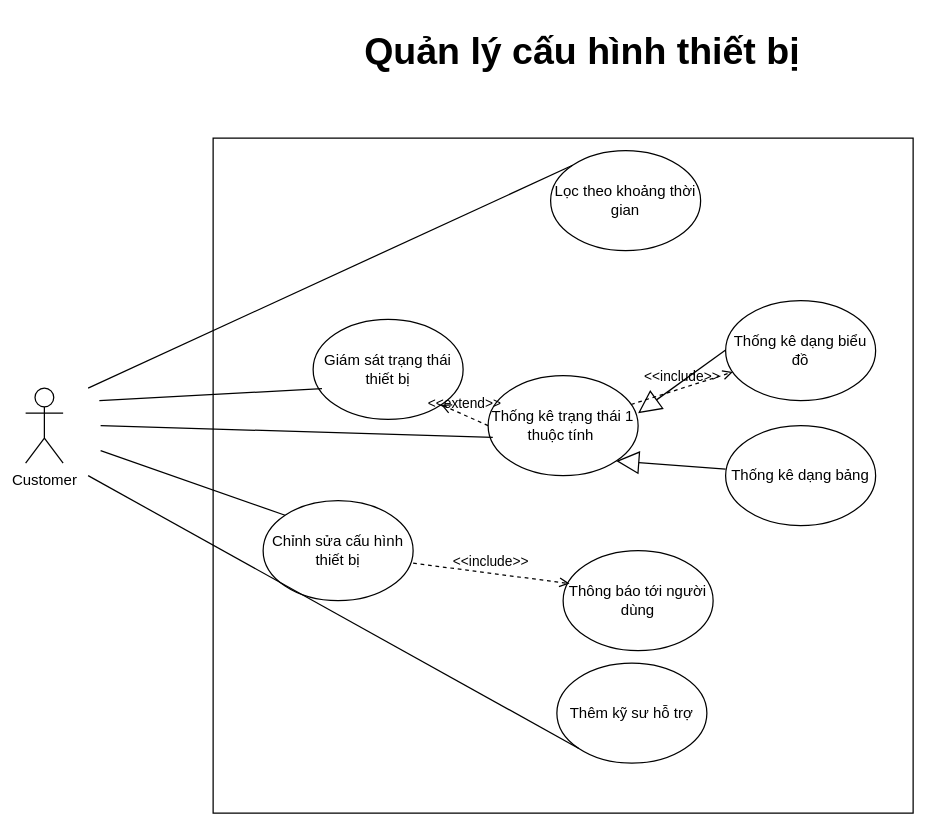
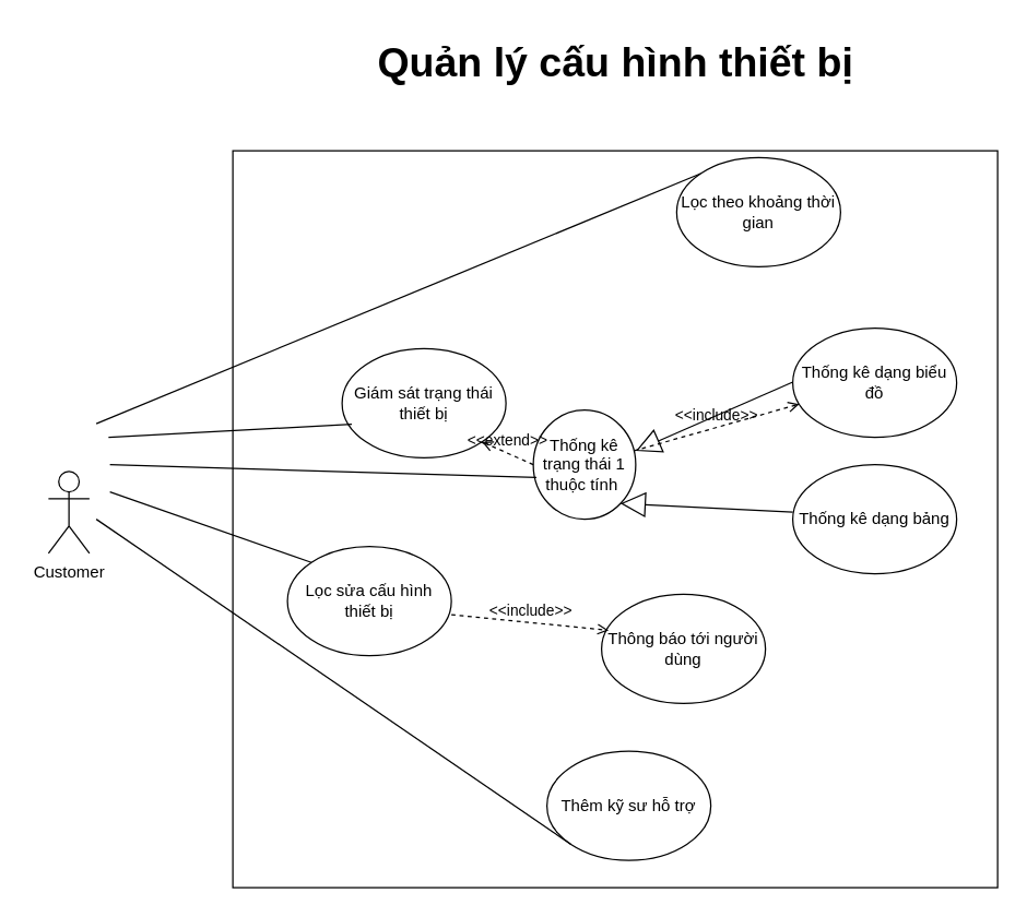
  <mxCell id="0" />
  <mxCell id="1" parent="0" />
  <mxCell id="2" value="" style="rounded=0;whiteSpace=wrap;html=1;fillColor=none;" vertex="1" parent="1"><mxGeometry x="170" y="110" width="560" height="540" as="geometry" /></mxCell>
- <mxCell id="3" value="Customer" style="shape=umlActor;verticalLabelPosition=bottom;verticalAlign=top;html=1;outlineConnect=0;" vertex="1" parent="1"><mxGeometry x="20" y="310" width="30" height="60" as="geometry" /></mxCell>
+ <mxCell id="3" value="Customer" style="shape=umlActor;verticalLabelPosition=bottom;verticalAlign=top;html=1;outlineConnect=0;" vertex="1" parent="1"><mxGeometry x="35" y="345" width="30" height="60" as="geometry" /></mxCell>
  <mxCell id="4" value="Giám sát trạng thái thiết bị" style="ellipse;whiteSpace=wrap;html=1;" vertex="1" parent="1"><mxGeometry x="250" y="255" width="120" height="80" as="geometry" /></mxCell>
- <mxCell id="5" value="Lọc theo khoảng thời gian" style="ellipse;whiteSpace=wrap;html=1;" vertex="1" parent="1"><mxGeometry x="440" y="120" width="120" height="80" as="geometry" /></mxCell>
- <mxCell id="6" value="Thống kê trạng thái 1 thuộc tính&amp;nbsp;" style="ellipse;whiteSpace=wrap;html=1;" vertex="1" parent="1"><mxGeometry x="390" y="300" width="120" height="80" as="geometry" /></mxCell>
+ <mxCell id="5" value="Lọc theo khoảng thời gian" style="ellipse;whiteSpace=wrap;html=1;" vertex="1" parent="1"><mxGeometry x="495" y="115" width="120" height="80" as="geometry" /></mxCell>
+ <mxCell id="6" value="Thống kê trạng thái 1 thuộc tính&amp;nbsp;" style="ellipse;whiteSpace=wrap;html=1;" vertex="1" parent="1"><mxGeometry x="390" y="300" width="75" height="80" as="geometry" /></mxCell>
  <mxCell id="7" value="Thống kê dạng biểu đồ" style="ellipse;whiteSpace=wrap;html=1;" vertex="1" parent="1"><mxGeometry x="580" y="240" width="120" height="80" as="geometry" /></mxCell>
  <mxCell id="8" value="Thống kê dạng bảng" style="ellipse;whiteSpace=wrap;html=1;" vertex="1" parent="1"><mxGeometry x="580" y="340" width="120" height="80" as="geometry" /></mxCell>
- <mxCell id="9" value="Chỉnh sửa cấu hình thiết bị" style="ellipse;whiteSpace=wrap;html=1;" vertex="1" parent="1"><mxGeometry x="210" y="400" width="120" height="80" as="geometry" /></mxCell>
- <mxCell id="10" value="Thông báo tới người dùng" style="ellipse;whiteSpace=wrap;html=1;" vertex="1" parent="1"><mxGeometry x="450" y="440" width="120" height="80" as="geometry" /></mxCell>
- <mxCell id="11" value="Thêm kỹ sư hỗ trợ" style="ellipse;whiteSpace=wrap;html=1;" vertex="1" parent="1"><mxGeometry x="445" y="530" width="120" height="80" as="geometry" /></mxCell>
+ <mxCell id="9" value="Lọc sửa cấu hình thiết bị" style="ellipse;whiteSpace=wrap;html=1;" vertex="1" parent="1"><mxGeometry x="210" y="400" width="120" height="80" as="geometry" /></mxCell>
+ <mxCell id="10" value="Thông báo tới người dùng" style="ellipse;whiteSpace=wrap;html=1;" vertex="1" parent="1"><mxGeometry x="440" y="435" width="120" height="80" as="geometry" /></mxCell>
+ <mxCell id="11" value="Thêm kỹ sư hỗ trợ" style="ellipse;whiteSpace=wrap;html=1;" vertex="1" parent="1"><mxGeometry x="400" y="550" width="120" height="80" as="geometry" /></mxCell>
  <mxCell id="12" value="&amp;lt;&amp;lt;include&amp;gt;&amp;gt;" style="html=1;verticalAlign=bottom;labelBackgroundColor=none;endArrow=open;endFill=0;dashed=1;rounded=0;entryX=0.043;entryY=0.33;entryDx=0;entryDy=0;entryPerimeter=0;" edge="1" parent="1" target="10"><mxGeometry width="160" relative="1" as="geometry"><mxPoint x="330" y="450" as="sourcePoint" /><mxPoint x="450" y="460" as="targetPoint" /></mxGeometry></mxCell>
  <mxCell id="13" value="&amp;lt;&amp;lt;extend&amp;gt;&amp;gt;" style="html=1;verticalAlign=bottom;labelBackgroundColor=none;endArrow=open;endFill=0;dashed=1;rounded=0;exitX=0;exitY=0.5;exitDx=0;exitDy=0;entryX=1;entryY=1;entryDx=0;entryDy=0;" edge="1" parent="1" source="6" target="4"><mxGeometry width="160" relative="1" as="geometry"><mxPoint x="290" y="379.5" as="sourcePoint" /><mxPoint x="450" y="379.5" as="targetPoint" /></mxGeometry></mxCell>
  <mxCell id="14" value="" style="endArrow=block;endSize=16;endFill=0;html=1;rounded=0;entryX=1;entryY=0.375;entryDx=0;entryDy=0;entryPerimeter=0;" edge="1" parent="1" target="6"><mxGeometry width="160" relative="1" as="geometry"><mxPoint x="580" y="279.5" as="sourcePoint" /><mxPoint x="740" y="279.5" as="targetPoint" /></mxGeometry></mxCell>
  <mxCell id="15" value="" style="endArrow=block;endSize=16;endFill=0;html=1;rounded=0;entryX=1;entryY=1;entryDx=0;entryDy=0;" edge="1" parent="1" target="6"><mxGeometry width="160" relative="1" as="geometry"><mxPoint x="580" y="374.75" as="sourcePoint" /><mxPoint x="510" y="385.25" as="targetPoint" /></mxGeometry></mxCell>
  <mxCell id="16" value="" style="endArrow=none;html=1;rounded=0;entryX=0.059;entryY=0.693;entryDx=0;entryDy=0;entryPerimeter=0;" edge="1" parent="1" target="4"><mxGeometry width="50" height="50" relative="1" as="geometry"><mxPoint x="79" y="320" as="sourcePoint" /><mxPoint x="210" y="290" as="targetPoint" /></mxGeometry></mxCell>
  <mxCell id="17" value="" style="endArrow=none;html=1;rounded=0;entryX=0;entryY=0;entryDx=0;entryDy=0;" edge="1" parent="1" target="9"><mxGeometry width="50" height="50" relative="1" as="geometry"><mxPoint x="80" y="360" as="sourcePoint" /><mxPoint x="160" y="330" as="targetPoint" /></mxGeometry></mxCell>
  <mxCell id="18" value="" style="endArrow=none;html=1;rounded=0;entryX=0;entryY=0;entryDx=0;entryDy=0;" edge="1" parent="1" target="5"><mxGeometry width="50" height="50" relative="1" as="geometry"><mxPoint x="70" y="310" as="sourcePoint" /><mxPoint x="487.574" y="109.996" as="targetPoint" /></mxGeometry></mxCell>
  <mxCell id="19" value="" style="endArrow=none;html=1;rounded=0;entryX=0;entryY=1;entryDx=0;entryDy=0;" edge="1" parent="1" target="11"><mxGeometry width="50" height="50" relative="1" as="geometry"><mxPoint x="70" y="380" as="sourcePoint" /><mxPoint x="110" y="480" as="targetPoint" /></mxGeometry></mxCell>
  <mxCell id="20" value="&amp;lt;&amp;lt;include&amp;gt;&amp;gt;" style="html=1;verticalAlign=bottom;labelBackgroundColor=none;endArrow=open;endFill=0;dashed=1;rounded=0;" edge="1" parent="1" source="6" target="7"><mxGeometry width="160" relative="1" as="geometry"><mxPoint x="405" y="214" as="sourcePoint" /><mxPoint x="510" y="210" as="targetPoint" /></mxGeometry></mxCell>
  <mxCell id="21" value="" style="endArrow=none;html=1;rounded=0;entryX=0.031;entryY=0.618;entryDx=0;entryDy=0;entryPerimeter=0;" edge="1" parent="1" target="6"><mxGeometry width="50" height="50" relative="1" as="geometry"><mxPoint x="80" y="340" as="sourcePoint" /><mxPoint x="130" y="290" as="targetPoint" /></mxGeometry></mxCell>
- <mxCell id="22" value="&lt;font style=&quot;font-size: 30px;&quot;&gt;&lt;b&gt;Quản lý cấu hình thiết bị&lt;/b&gt;&lt;/font&gt;" style="text;html=1;align=center;verticalAlign=middle;resizable=0;points=[];autosize=1;strokeColor=none;fillColor=none;" vertex="1" parent="1"><mxGeometry x="280" y="15" width="370" height="50" as="geometry" /></mxCell>
+ <mxCell id="22" value="&lt;font style=&quot;font-size: 30px;&quot;&gt;&lt;b&gt;Quản lý cấu hình thiết bị&lt;/b&gt;&lt;/font&gt;" style="text;html=1;align=center;verticalAlign=middle;resizable=0;points=[];autosize=1;strokeColor=none;fillColor=none;" vertex="1" parent="1"><mxGeometry x="265" y="20" width="370" height="50" as="geometry" /></mxCell>
